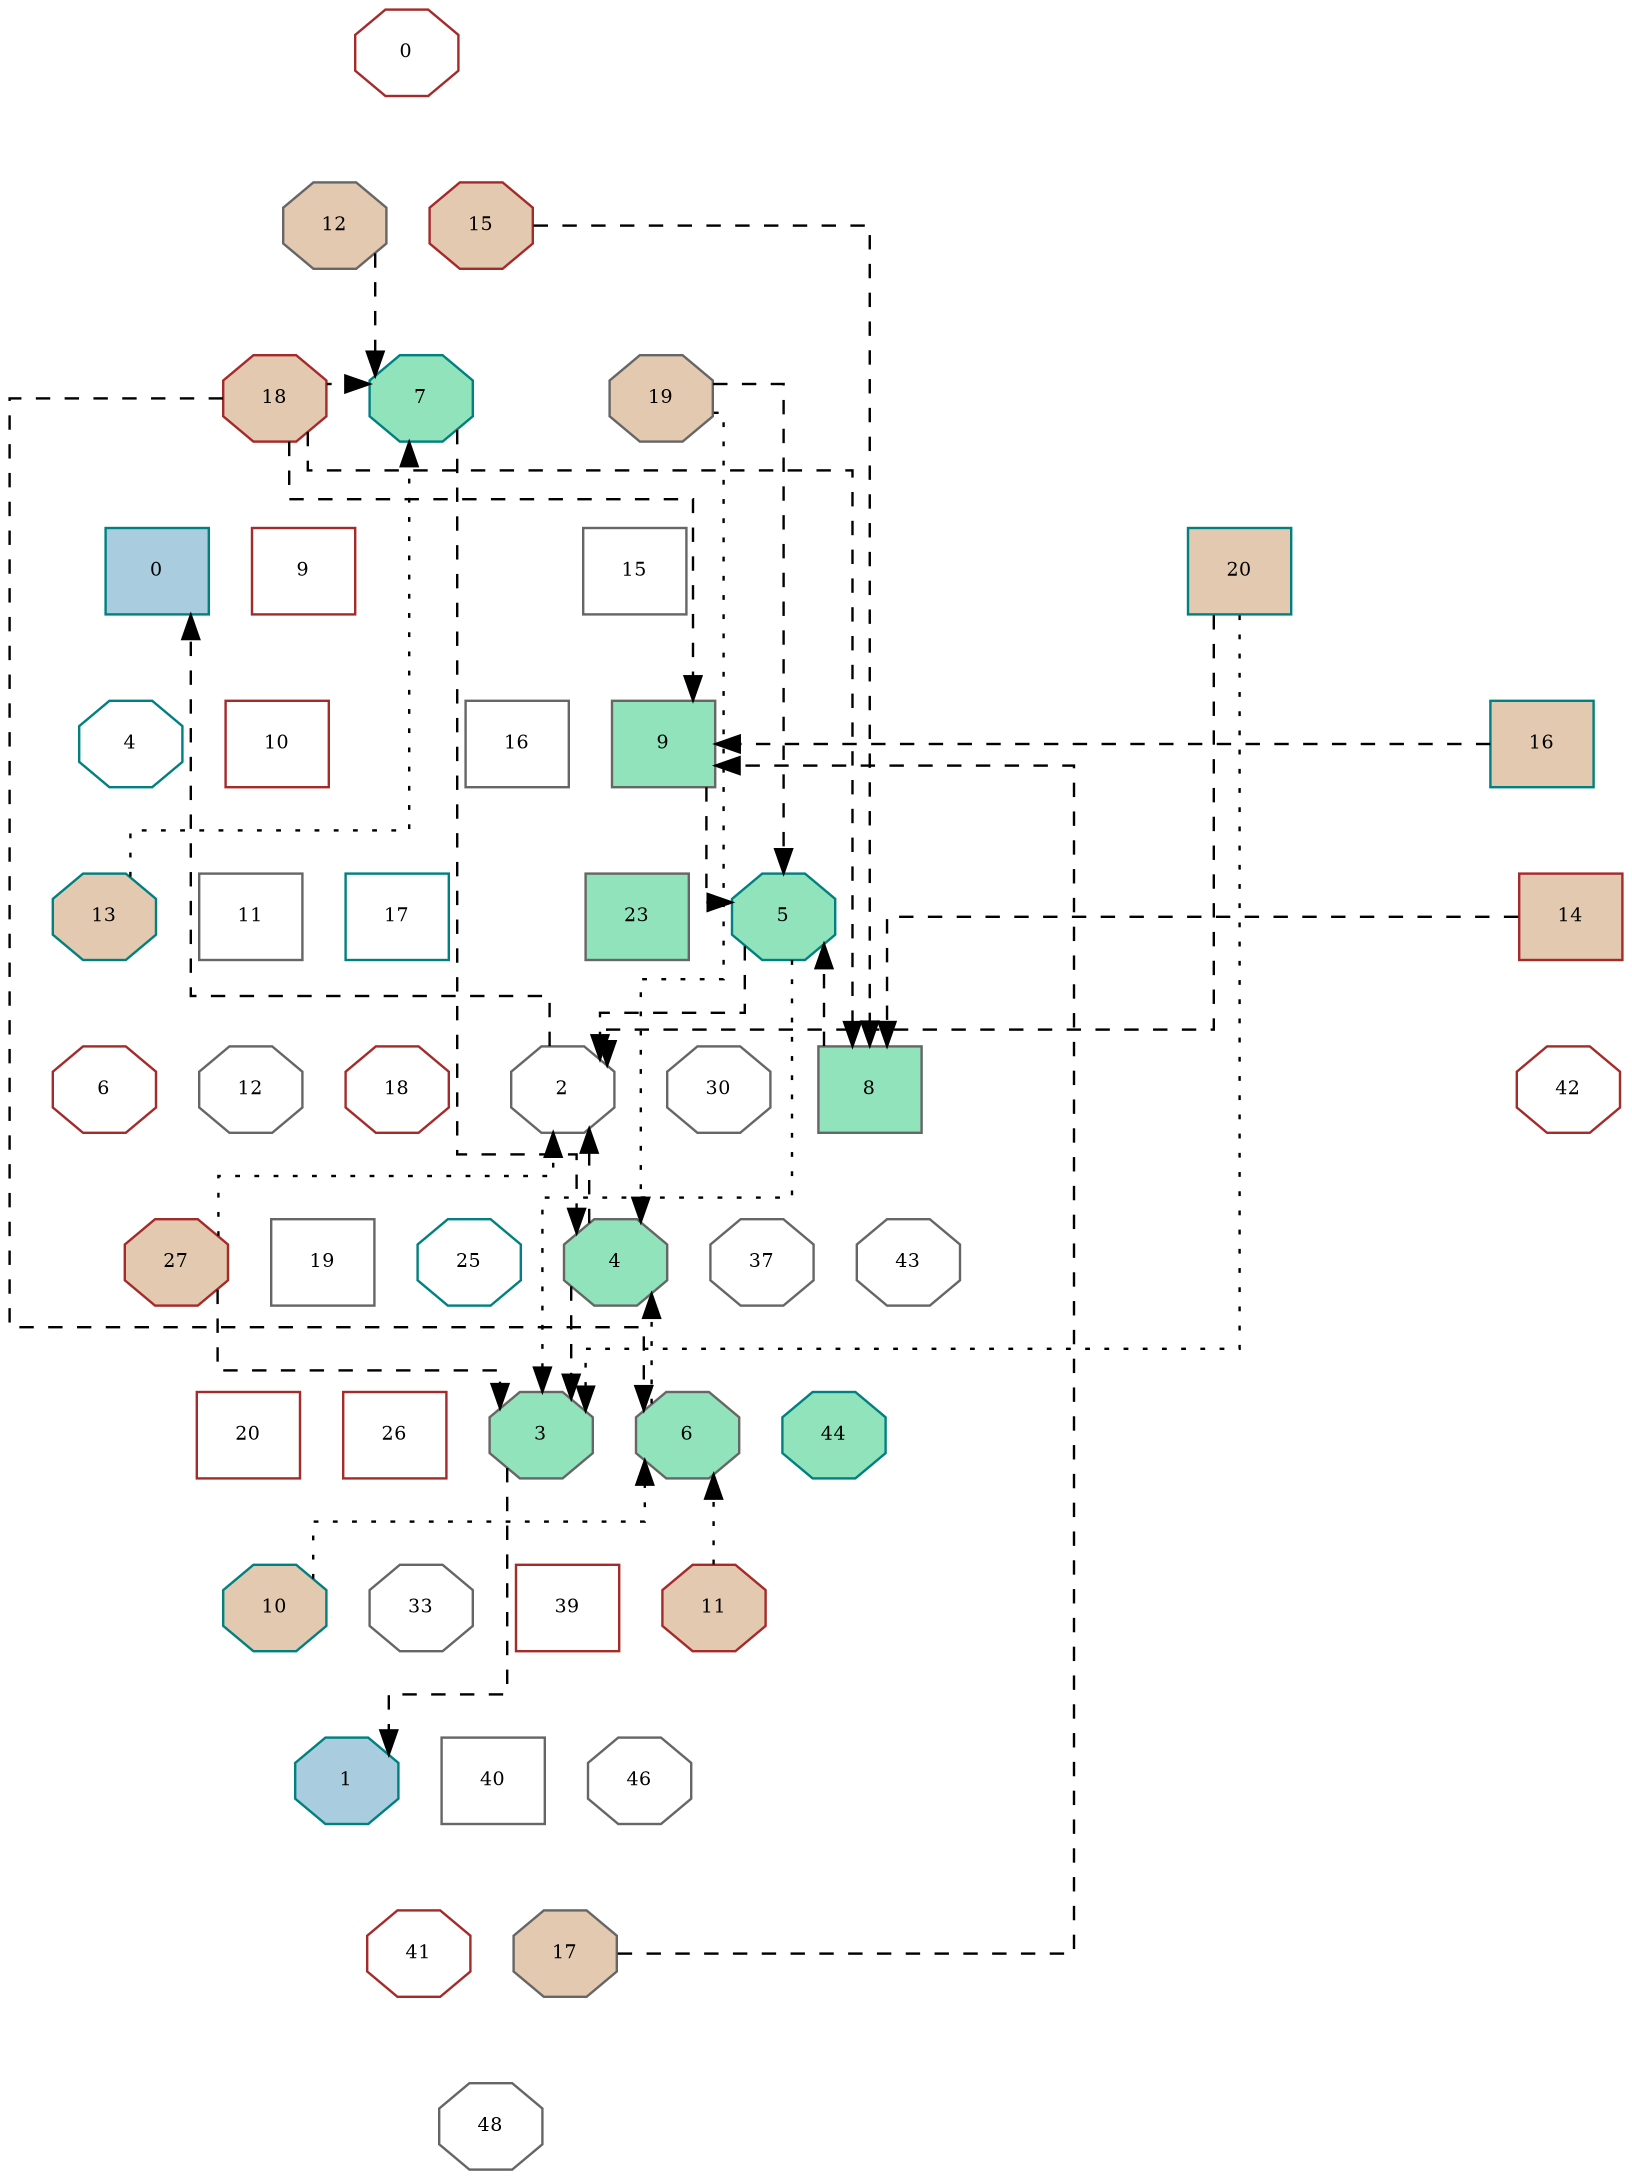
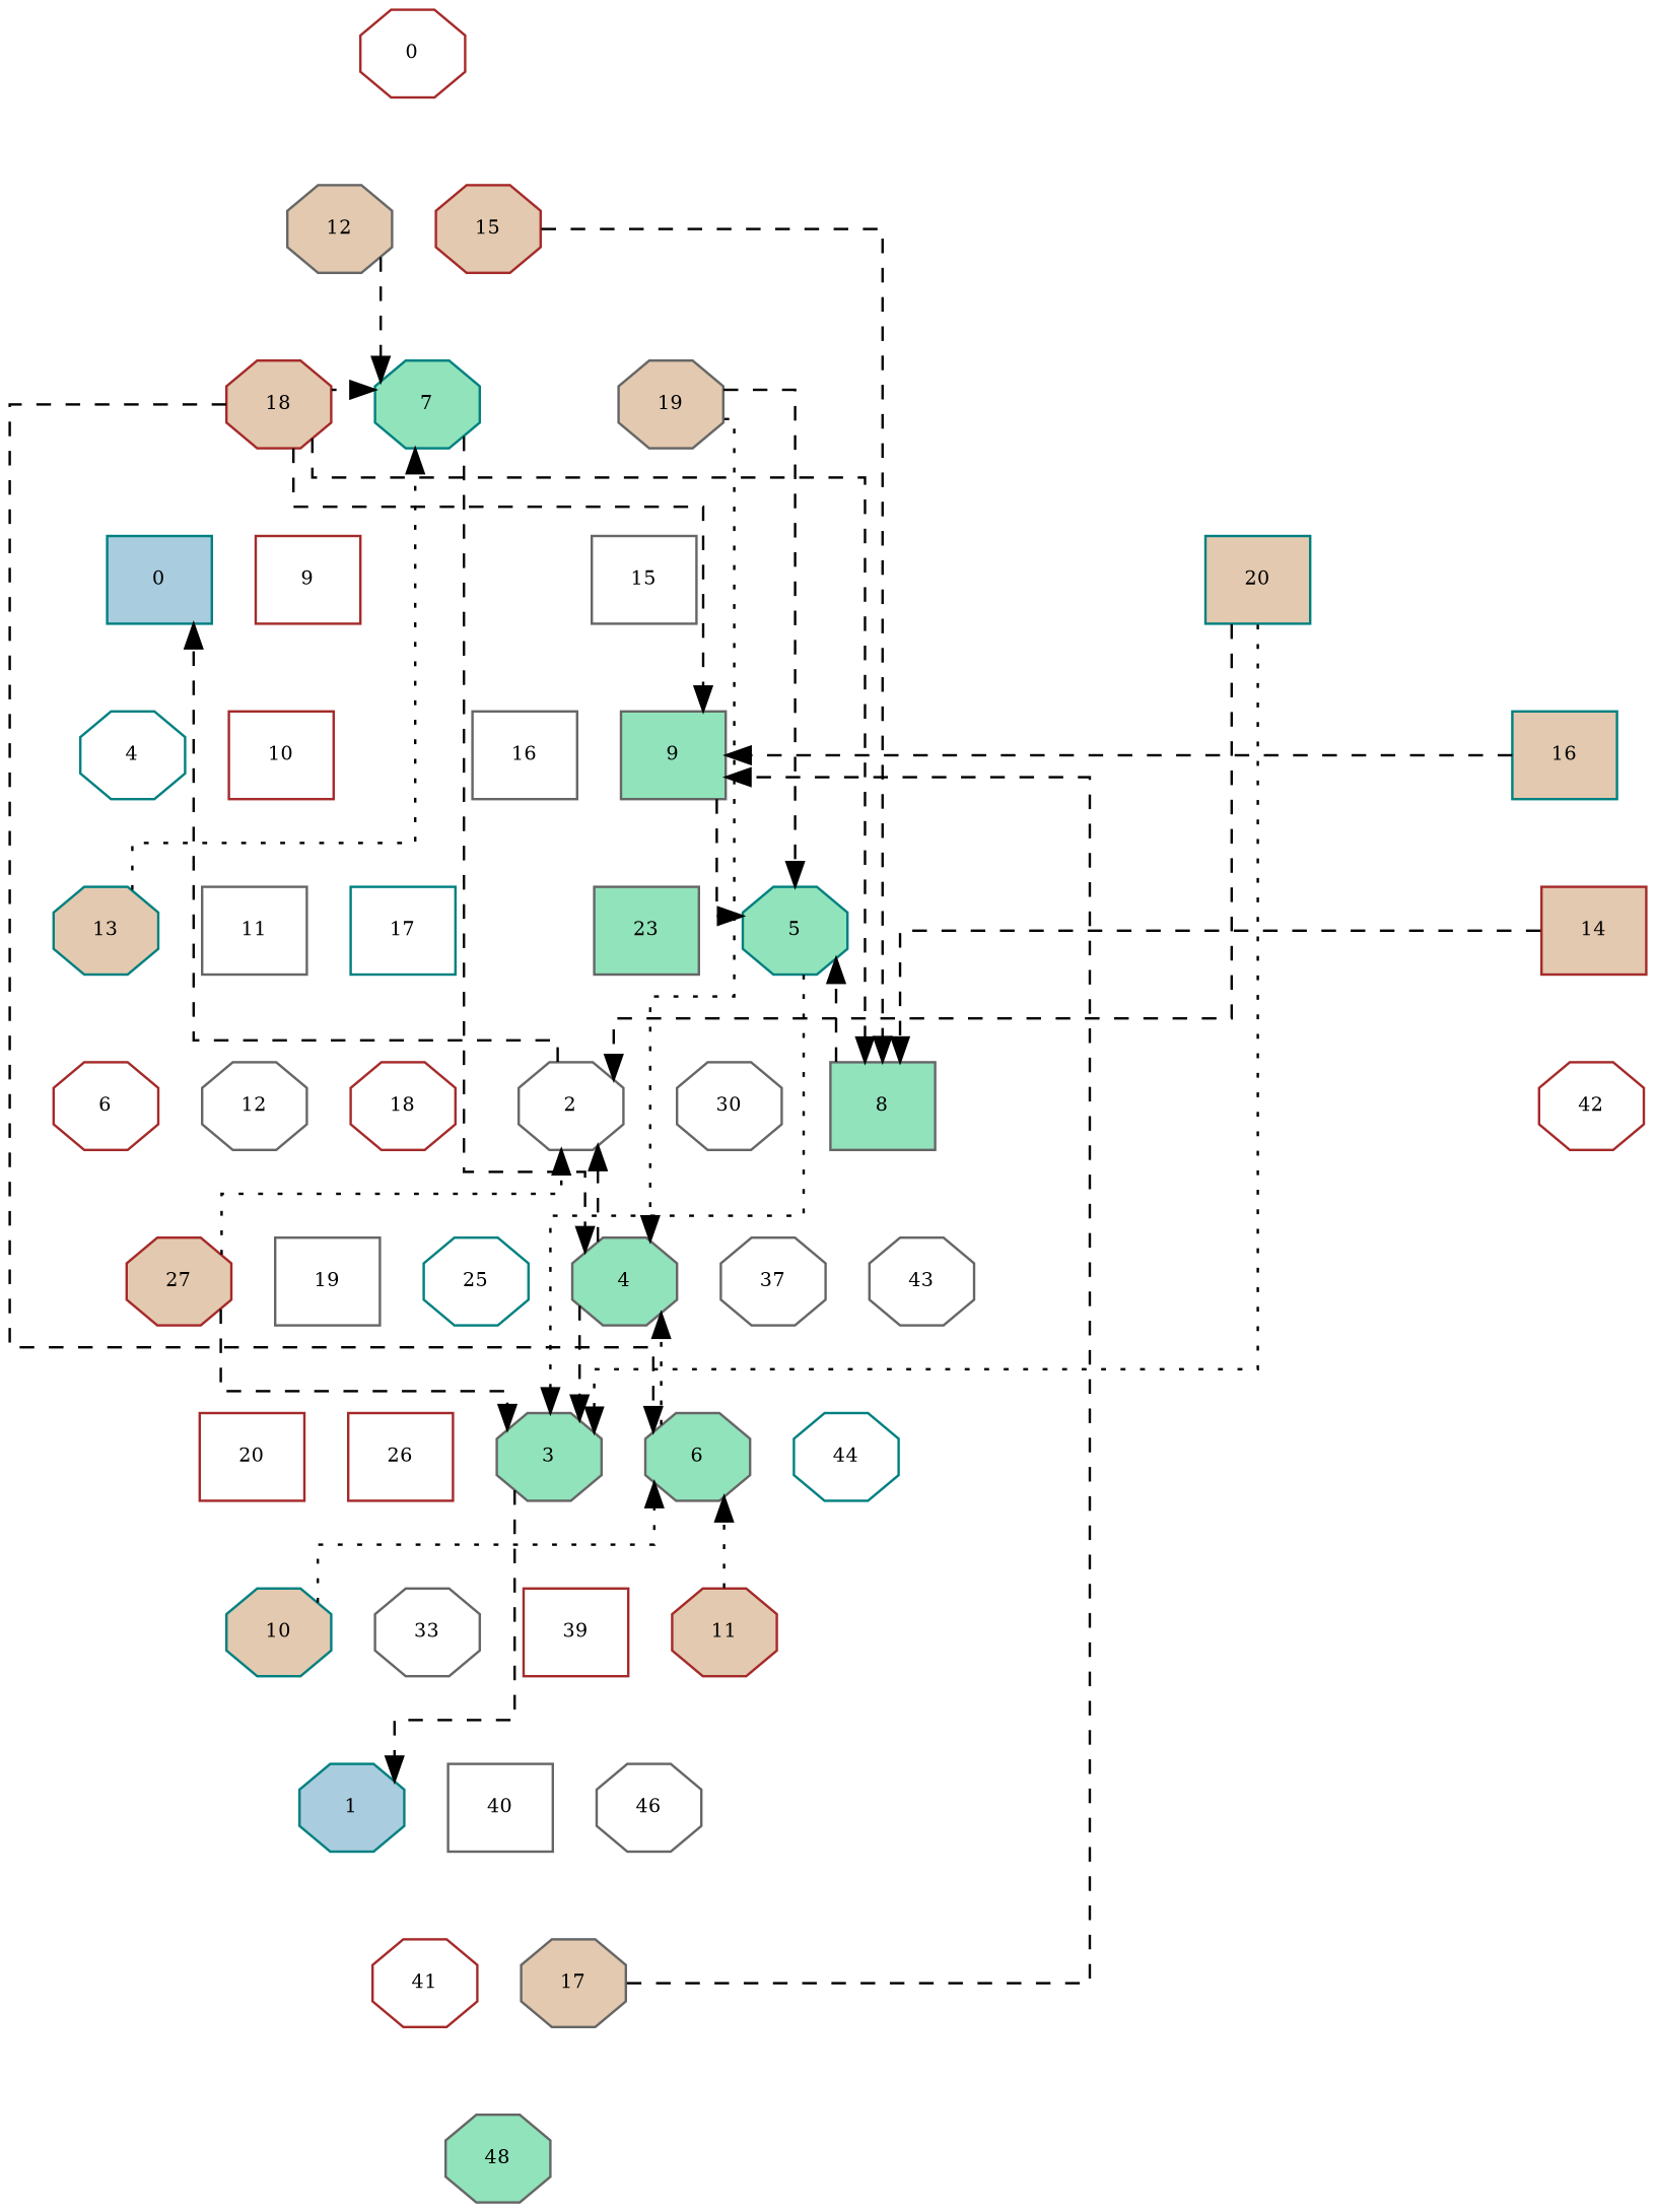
  digraph {
    rank=same
    rankdir=TB
    splines=ortho
    node [color=gray40 fillcolor="#ffffff" fixedsize=true fontsize=8 shape=octagon style=filled]
    edge [constraint=true style=invis]
    n1 [color=brown label=0 width=0.6]
    n2 [fillcolor="#e3c9af" label=12 width=0.6]
    n3 [color=brown fillcolor="#e3c9af" label=15 width=0.6]
    n4 [color=brown fillcolor="#e3c9af" label=18 width=0.6]
    n5 [color=teal fillcolor="#91e3bb" label=7 width=0.6]
    n6 [fillcolor="#91e3bb" label=8 shape=box width=0.6]
    n7 [fillcolor="#e3c9af" label=19 width=0.6]
    n8 [color=teal fillcolor="#a9ccde" label=0 shape=box width=0.6]
    n9 [color=brown label=9 shape=box width=0.6]
    n10 [fillcolor="#91e3bb" label=9 shape=box width=0.6]
    n11 [fillcolor="#91e3bb" label=6 width=0.6]
    n12 [label=15 shape=box width=0.6]
    n13 [fillcolor="#91e3bb" label=4 width=0.6]
    n14 [color=teal label=4 width=0.6]
    n15 [color=brown label=10 shape=box width=0.6]
    n16 [label=16 shape=box width=0.6]
    n17 [color=teal fillcolor="#91e3bb" label=5 width=0.6]
    n18 [fillcolor="#91e3bb" label=23 shape=box width=0.6]
    n19 [label=37 width=0.6]
    n20 [label=43 width=0.6]
    n21 [color=brown label=39 shape=box width=0.6]
    n22 [color=brown fillcolor="#e3c9af" label=11 width=0.6]
    n23 [color=teal fillcolor="#e3c9af" label=13 width=0.6]
    n24 [label=11 shape=box width=0.6]
    n25 [color=teal label=17 shape=box width=0.6]
    n26 [color=brown label=6 width=0.6]
    n27 [label=12 width=0.6]
    n28 [color=brown label=18 width=0.6]
    n29 [color=brown fillcolor="#e3c9af" label=27 width=0.6]
    n30 [label=19 shape=box width=0.6]
    n31 [color=brown label=20 shape=box width=0.6]
    n32 [label=2 width=0.6]
    n33 [fillcolor="#91e3bb" label=3 width=0.6]
    n34 [color=teal fillcolor="#e3c9af" label=20 shape=box width=0.6]
    n35 [color=teal label=25 width=0.6]
    n36 [color=brown label=26 shape=box width=0.6]
    n37 [color=teal fillcolor="#e3c9af" label=10 width=0.6]
    n38 [label=33 width=0.6]
    n39 [color=teal fillcolor="#a9ccde" label=1 width=0.6]
    n40 [color=teal fillcolor="#e3c9af" label=16 shape=box width=0.6]
    n41 [label=30 width=0.6]
    n42 [color=brown fillcolor="#e3c9af" label=14 shape=box width=0.6]
    n43 [label=40 shape=box width=0.6]
    n44 [color=brown label=41 width=0.6]
    n45 [color=brown label=42 width=0.6]
-   n46 [color=teal fillcolor="#91e3bb" label=44 width=0.6]
+   n46 [color=teal label=44 width=0.6]
    n47 [label=46 width=0.6]
    n48 [fillcolor="#e3c9af" label=17 width=0.6]
-   n49 [label=48 width=0.6]
+   n49 [fillcolor="#91e3bb" label=48 width=0.6]
    n1 -> n2
    n1 -> n3
    n2 -> n4
    n2 -> n5 [constraint=false style=dashed]
    n2 -> n5
    n3 -> n5
    n3 -> n6 [constraint=false style=dashed]
    n3 -> n7
    n4 -> n5 [constraint=false style=dotted]
    n4 -> n6 [constraint=false style=dashed]
    n4 -> n8
    n4 -> n9
    n4 -> n10 [constraint=false style=dashed]
    n4 -> n11 [constraint=false style=dashed]
    n5 -> n9
    n5 -> n12
    n5 -> n13 [constraint=false style=dashed]
    n6 -> n17 [constraint=false style=dashed]
    n6 -> n19
    n6 -> n20
    n7 -> n12
    n7 -> n13 [constraint=false style=dotted]
    n7 -> n17 [constraint=false style=dashed]
    n7 -> n34
    n8 -> n14
    n8 -> n15
    n9 -> n15
    n9 -> n16
    n10 -> n17 [constraint=false style=dashed]
    n10 -> n17
    n10 -> n18
    n11 -> n13 [constraint=false style=dotted]
    n11 -> n21
    n11 -> n22
    n12 -> n10
    n12 -> n16
    n13 -> n11
    n13 -> n32 [constraint=false style=dashed]
    n13 -> n33 [constraint=false style=dashed]
    n13 -> n33
    n14 -> n23
    n14 -> n24
    n15 -> n24
    n15 -> n25
    n16 -> n18
    n16 -> n25
    n17 -> n6
-   n17 -> n32 [constraint=false style=dashed]
    n17 -> n33 [constraint=false style=dotted]
    n17 -> n41
    n18 -> n32
    n18 -> n41
    n19 -> n11
    n19 -> n46
    n20 -> n46
    n21 -> n43
    n21 -> n47
    n22 -> n11 [constraint=false style=dotted]
    n22 -> n47
    n23 -> n5 [constraint=false style=dotted]
    n23 -> n26
    n23 -> n27
    n24 -> n27
    n24 -> n28
    n25 -> n28
    n25 -> n32
    n26 -> n29
    n27 -> n29
    n27 -> n30
    n28 -> n30
    n28 -> n35
    n29 -> n31
    n29 -> n32 [constraint=false style=dotted]
    n29 -> n33 [constraint=false style=dashed]
    n30 -> n31
    n30 -> n36
    n31 -> n37
    n32 -> n8 [constraint=false style=dashed]
    n32 -> n13
    n32 -> n35
    n33 -> n21
    n33 -> n38
    n33 -> n39 [constraint=false style=dashed]
    n34 -> n10
    n34 -> n32 [constraint=false style=dashed]
    n34 -> n33 [constraint=false style=dotted]
    n34 -> n40
    n35 -> n33
    n35 -> n36
    n36 -> n37
    n36 -> n38
    n37 -> n11 [constraint=false style=dotted]
    n37 -> n39
    n38 -> n39
    n38 -> n43
    n39 -> n44
    n40 -> n10 [constraint=false style=dashed]
    n40 -> n17
    n40 -> n42
    n41 -> n13
    n41 -> n19
    n42 -> n6 [constraint=false style=dashed]
    n42 -> n6
    n42 -> n45
    n43 -> n44
    n43 -> n48
    n44 -> n49
    n45 -> n20
    n46 -> n22
    n47 -> n48
    n48 -> n10 [constraint=false style=dashed]
    n48 -> n49
  }
